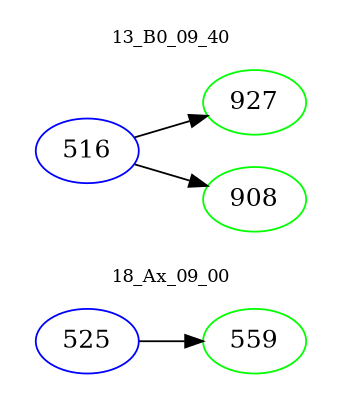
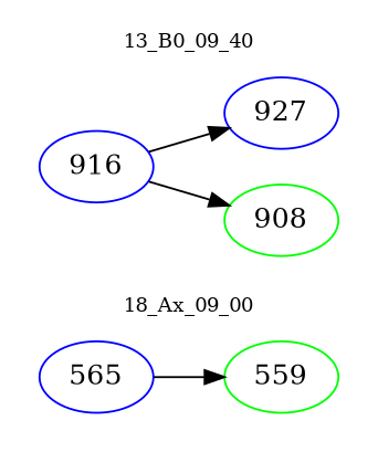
  digraph {
    rankdir=LR
    node [color=green]
    edge [color=black]
-   n1 [color=blue label=525]
+   n1 [color=blue label=565]
    n2 [label=559]
-   n3 [color=blue label=516]
+   n3 [color=blue label=916]
    n4 [label=908]
-   n5 [label=927]
+   n5 [color=blue label=927]
    subgraph cluster_1 {
      color=white
      fontsize=10
      label="18_Ax_09_00"
      n1
      n2
    }
    subgraph cluster_2 {
      color=white
      fontsize=10
      label="13_B0_09_40"
      n3
      n4
      n5
    }
    n1 -> n2
    n3 -> n4
    n3 -> n5
  }
